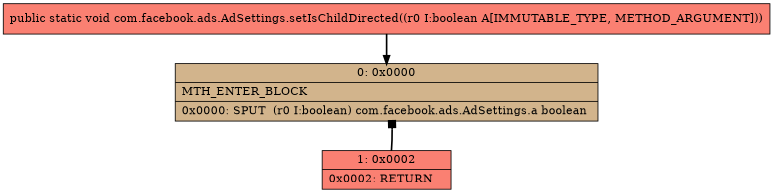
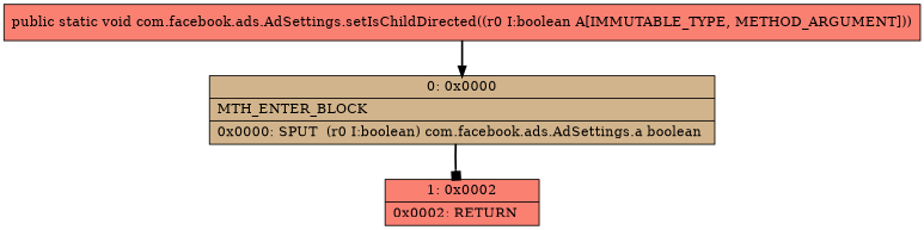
  digraph {
    node [shape=record style=filled fillcolor=salmon]
    edge [style=bold]
    n1 [label="{0\:\ 0x0000|MTH_ENTER_BLOCK\l|0x0000: SPUT  (r0 I:boolean) com.facebook.ads.AdSettings.a boolean \l}" fillcolor=tan]
    n2 [label="{1\:\ 0x0002|0x0002: RETURN   \l}"]
    n3 [label="{public static void com.facebook.ads.AdSettings.setIsChildDirected((r0 I:boolean A[IMMUTABLE_TYPE, METHOD_ARGUMENT])) }"]
-   n2 -> n1 [arrowhead=box]
+   n1 -> n2 [arrowhead=box]
    n3 -> n1 [arrowhead=normal]
  }
